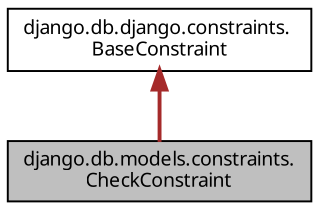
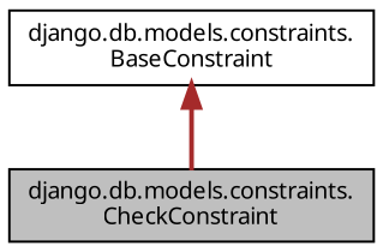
  digraph {
    fontname="Noto Sans"
    node [color=black fontname="Noto Sans" fontsize=10 shape=record style=filled]
    n1 [fillcolor=grey75 fontcolor=black height=0.2 label="django.db.models.constraints.\lCheckConstraint" width=0.4]
-   n2 [fillcolor=white height=0.2 label="django.db.django.constraints.\lBaseConstraint" width=0.4]
+   n2 [fillcolor=white height=0.2 label="django.db.models.constraints.\lBaseConstraint" width=0.4]
    n2 -> n1 [color=brown dir=back fontname="Noto Sans" fontsize=10 labelfontname=Helvetica labelfontsize=10 style=bold]
  }
